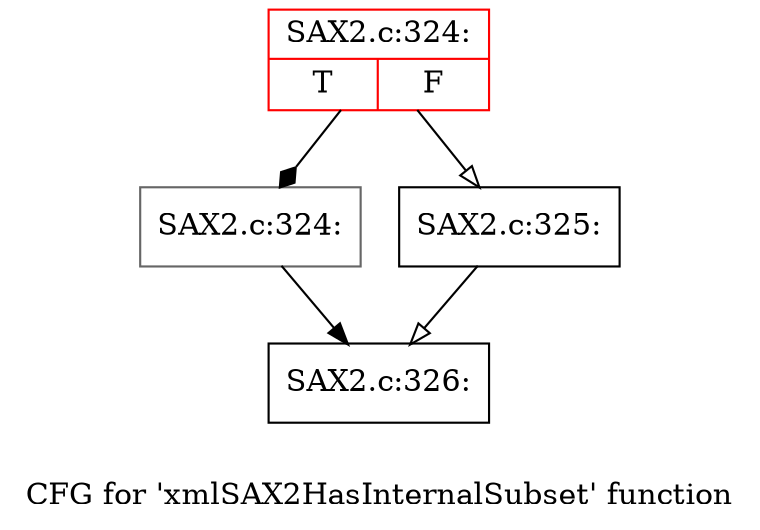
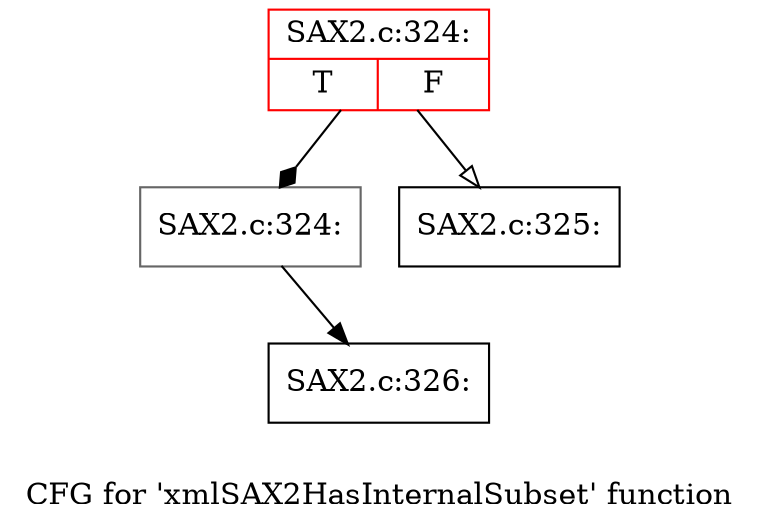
  digraph {
    label="CFG for 'xmlSAX2HasInternalSubset' function"
    node [color=black shape=record]
    edge [arrowhead=onormal]
    n1 [color=gray40 label="{SAX2.c:324:}"]
    n2 [label="{SAX2.c:326:}"]
    n3 [color=red label="{SAX2.c:324:|{<s0>T|<s1>F}}"]
    n4 [label="{SAX2.c:325:}"]
    n1 -> n2 [arrowhead=normal]
    n3 -> n1 [arrowhead=diamond]
    n3 -> n4
-   n4 -> n2
  }
